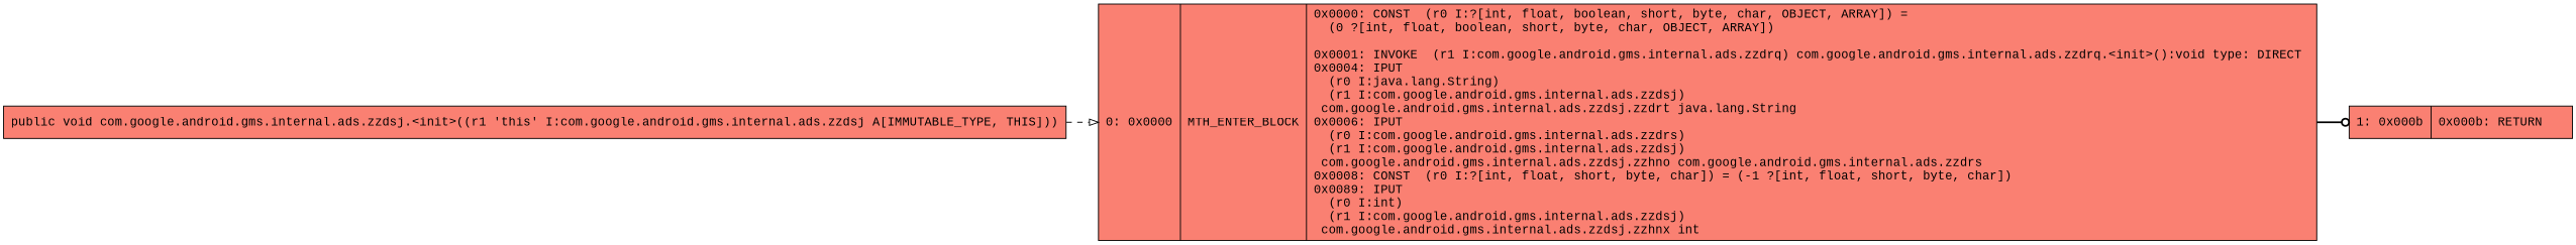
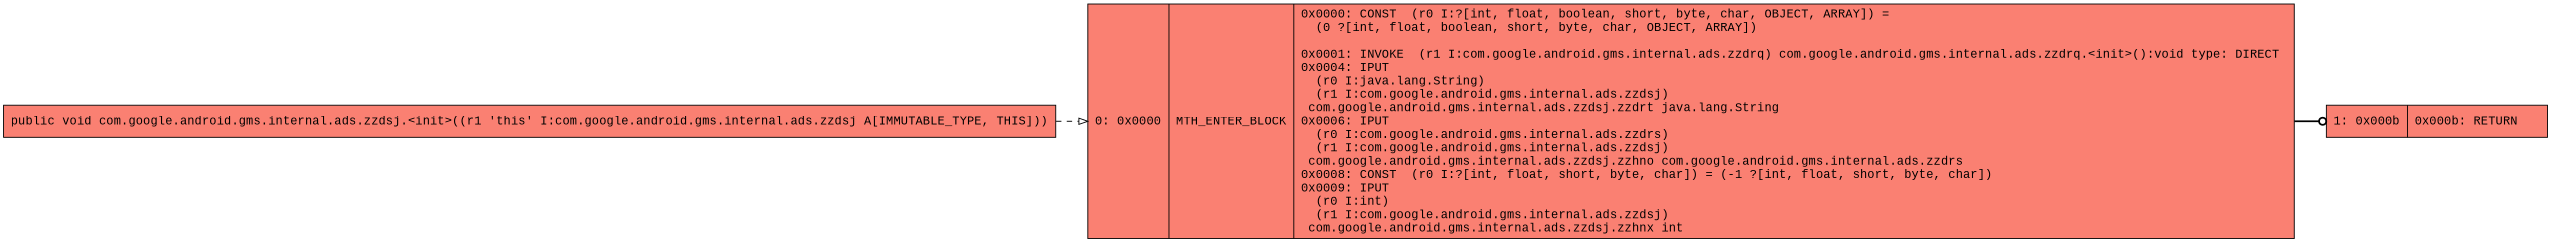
  digraph {
    rankdir=LR
    fontname="Liberation Mono"
    node [shape=record style=filled fillcolor=salmon fontname="Liberation Mono"]
    edge [fontname="Liberation Mono"]
-   n1 [label="{0\:\ 0x0000|MTH_ENTER_BLOCK\l|0x0000: CONST  (r0 I:?[int, float, boolean, short, byte, char, OBJECT, ARRAY]) = \l  (0 ?[int, float, boolean, short, byte, char, OBJECT, ARRAY])\l \l0x0001: INVOKE  (r1 I:com.google.android.gms.internal.ads.zzdrq) com.google.android.gms.internal.ads.zzdrq.\<init\>():void type: DIRECT \l0x0004: IPUT  \l  (r0 I:java.lang.String)\l  (r1 I:com.google.android.gms.internal.ads.zzdsj)\l com.google.android.gms.internal.ads.zzdsj.zzdrt java.lang.String \l0x0006: IPUT  \l  (r0 I:com.google.android.gms.internal.ads.zzdrs)\l  (r1 I:com.google.android.gms.internal.ads.zzdsj)\l com.google.android.gms.internal.ads.zzdsj.zzhno com.google.android.gms.internal.ads.zzdrs \l0x0008: CONST  (r0 I:?[int, float, short, byte, char]) = (\-1 ?[int, float, short, byte, char]) \l0x0089: IPUT  \l  (r0 I:int)\l  (r1 I:com.google.android.gms.internal.ads.zzdsj)\l com.google.android.gms.internal.ads.zzdsj.zzhnx int \l}"]
+   n1 [label="{0\:\ 0x0000|MTH_ENTER_BLOCK\l|0x0000: CONST  (r0 I:?[int, float, boolean, short, byte, char, OBJECT, ARRAY]) = \l  (0 ?[int, float, boolean, short, byte, char, OBJECT, ARRAY])\l \l0x0001: INVOKE  (r1 I:com.google.android.gms.internal.ads.zzdrq) com.google.android.gms.internal.ads.zzdrq.\<init\>():void type: DIRECT \l0x0004: IPUT  \l  (r0 I:java.lang.String)\l  (r1 I:com.google.android.gms.internal.ads.zzdsj)\l com.google.android.gms.internal.ads.zzdsj.zzdrt java.lang.String \l0x0006: IPUT  \l  (r0 I:com.google.android.gms.internal.ads.zzdrs)\l  (r1 I:com.google.android.gms.internal.ads.zzdsj)\l com.google.android.gms.internal.ads.zzdsj.zzhno com.google.android.gms.internal.ads.zzdrs \l0x0008: CONST  (r0 I:?[int, float, short, byte, char]) = (\-1 ?[int, float, short, byte, char]) \l0x0009: IPUT  \l  (r0 I:int)\l  (r1 I:com.google.android.gms.internal.ads.zzdsj)\l com.google.android.gms.internal.ads.zzdsj.zzhnx int \l}"]
    n2 [label="{1\:\ 0x000b|0x000b: RETURN   \l}"]
    n3 [label="{public void com.google.android.gms.internal.ads.zzdsj.\<init\>((r1 'this' I:com.google.android.gms.internal.ads.zzdsj A[IMMUTABLE_TYPE, THIS])) }"]
    n1 -> n2 [style=bold arrowhead=odot]
    n3 -> n1 [style=dashed arrowhead=onormal]
  }
